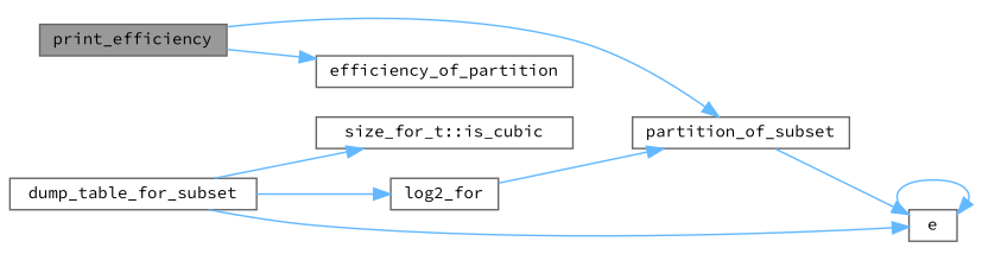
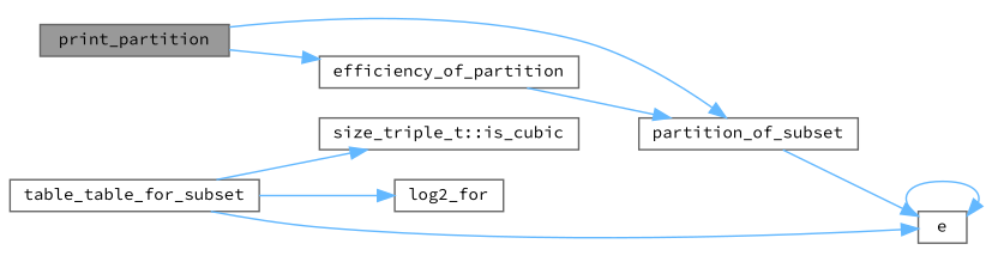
  digraph {
    fontname="Source Code Pro"
    rankdir=LR
    node [color=grey40 fillcolor=white fontname="Source Code Pro" fontsize=10 shape=box style=filled]
    edge [color=steelblue1 fontname="Source Code Pro" fontsize=10 labelfontname=Helvetica labelfontsize=10 style=solid]
-   n1 [color=gray40 fillcolor=grey60 fontcolor=black height=0.2 label=print_efficiency width=0.4]
+   n1 [color=gray40 fillcolor=grey60 fontcolor=black height=0.2 label=print_partition width=0.4]
    n2 [height=0.2 label=efficiency_of_partition width=0.4]
    n3 [height=0.2 label=partition_of_subset width=0.4]
-   n4 [height=0.2 label=dump_table_for_subset width=0.4]
+   n4 [height=0.2 label=table_table_for_subset width=0.4]
    n5 [height=0.2 label=e width=0.4]
-   n6 [height=0.2 label="size_for_t::is_cubic" width=0.4]
+   n6 [height=0.2 label="size_triple_t::is_cubic" width=0.4]
    n7 [height=0.2 label=log2_for width=0.4]
    n1 -> n2
    n1 -> n3
-   n7 -> n3
+   n2 -> n3
    n3 -> n5
    n4 -> n5
    n4 -> n6
    n4 -> n7
    n5 -> n5
  }
